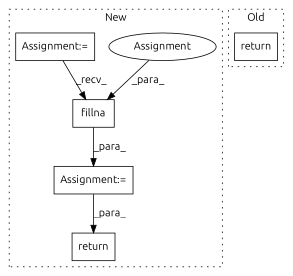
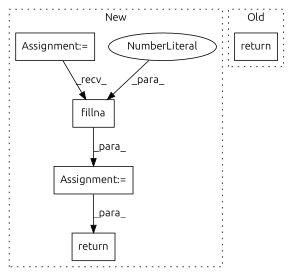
  digraph {
    fontname=Ubuntu
    node [a=41 l=1 shape=box fontname=Ubuntu]
    edge [fontname=Ubuntu]
    n1 [a=32 l="7,1" label=fillna s="2552,2560"]
    n2 [l=7 label=return s=2743]
-   n3 [a=34 label=Assignment s=2559 shape=ellipse]
+   n3 [a=34 label=NumberLiteral s=2559 shape=ellipse]
    n4 [a=7 label="Assignment:=" s=2537]
    n5 [a=7 label="Assignment:=" s=2414]
    n6 [l=7 label=return s=1496]
    subgraph cluster_1 {
      label=New
      style=dotted
      n1
      n2
      n3
      n4
      n5
    }
    subgraph cluster_2 {
      label=Old
      style=dotted
      n6
    }
    n1 -> n4 [label=_para_]
    n3 -> n1 [label=_para_]
    n4 -> n2 [label=_para_]
    n5 -> n1 [label=_recv_]
  }
